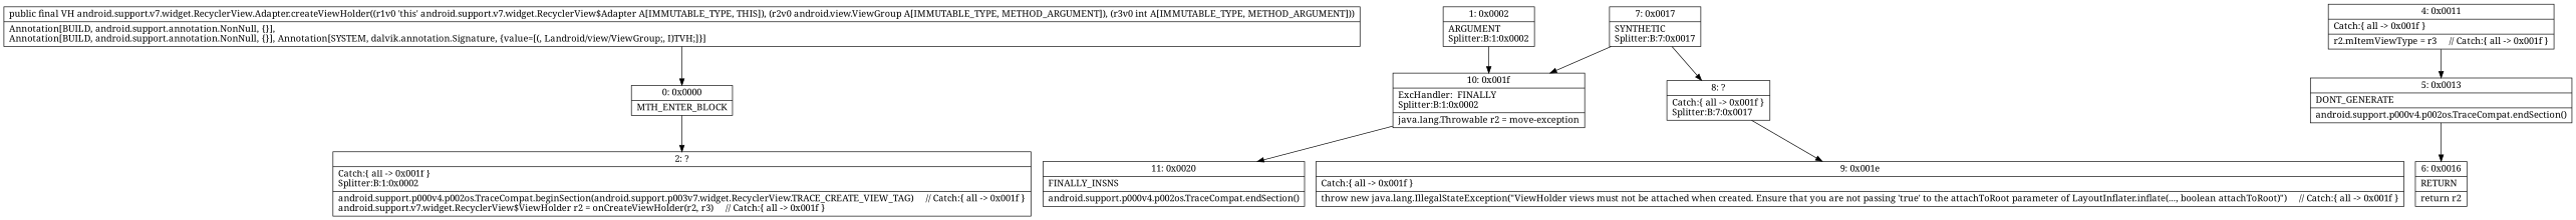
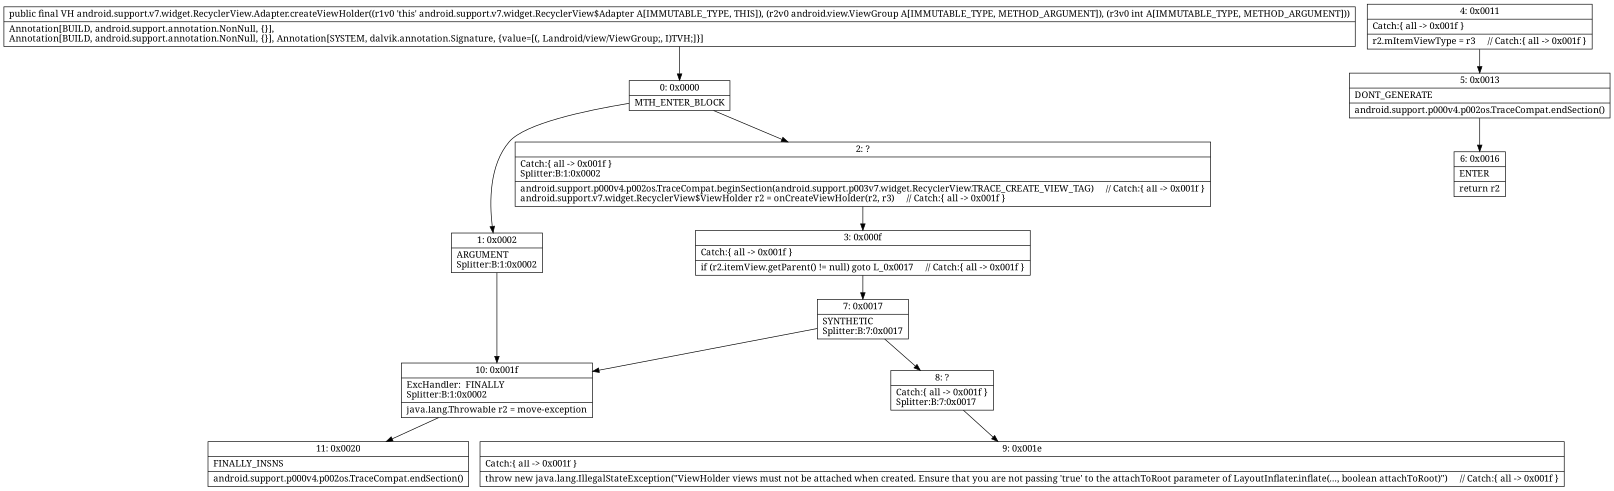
  digraph {
    fontname="Noto Serif"
    node [fontname="Noto Serif" shape=record]
    edge [fontname="Noto Serif"]
    n1 [label="{0\:\ 0x0000|MTH_ENTER_BLOCK\l}"]
    n2 [label="{1\:\ 0x0002|ARGUMENT\lSplitter:B:1:0x0002\l}"]
    n3 [label="{2\:\ ?|Catch:\{ all \-\> 0x001f \}\lSplitter:B:1:0x0002\l|android.support.p000v4.p002os.TraceCompat.beginSection(android.support.p003v7.widget.RecyclerView.TRACE_CREATE_VIEW_TAG)     \/\/ Catch:\{ all \-\> 0x001f \}\landroid.support.v7.widget.RecyclerView$ViewHolder r2 = onCreateViewHolder(r2, r3)     \/\/ Catch:\{ all \-\> 0x001f \}\l}"]
    n4 [label="{10\:\ 0x001f|ExcHandler:  FINALLY\lSplitter:B:1:0x0002\l|java.lang.Throwable r2 = move\-exception\l}"]
+   n5 [label="{3\:\ 0x000f|Catch:\{ all \-\> 0x001f \}\l|if (r2.itemView.getParent() != null) goto L_0x0017     \/\/ Catch:\{ all \-\> 0x001f \}\l}"]
    n6 [label="{11\:\ 0x0020|FINALLY_INSNS\l|android.support.p000v4.p002os.TraceCompat.endSection()\l}"]
    n7 [label="{7\:\ 0x0017|SYNTHETIC\lSplitter:B:7:0x0017\l}"]
    n8 [label="{4\:\ 0x0011|Catch:\{ all \-\> 0x001f \}\l|r2.mItemViewType = r3     \/\/ Catch:\{ all \-\> 0x001f \}\l}"]
    n9 [label="{5\:\ 0x0013|DONT_GENERATE\l|android.support.p000v4.p002os.TraceCompat.endSection()\l}"]
    n10 [label="{8\:\ ?|Catch:\{ all \-\> 0x001f \}\lSplitter:B:7:0x0017\l}"]
-   n11 [label="{6\:\ 0x0016|RETURN\l|return r2\l}"]
+   n11 [label="{6\:\ 0x0016|ENTER\l|return r2\l}"]
    n12 [label="{9\:\ 0x001e|Catch:\{ all \-\> 0x001f \}\l|throw new java.lang.IllegalStateException(\"ViewHolder views must not be attached when created. Ensure that you are not passing 'true' to the attachToRoot parameter of LayoutInflater.inflate(..., boolean attachToRoot)\")     \/\/ Catch:\{ all \-\> 0x001f \}\l}"]
    n13 [label="{public final VH android.support.v7.widget.RecyclerView.Adapter.createViewHolder((r1v0 'this' android.support.v7.widget.RecyclerView$Adapter A[IMMUTABLE_TYPE, THIS]), (r2v0 android.view.ViewGroup A[IMMUTABLE_TYPE, METHOD_ARGUMENT]), (r3v0 int A[IMMUTABLE_TYPE, METHOD_ARGUMENT]))  | Annotation[BUILD, android.support.annotation.NonNull, \{\}], \lAnnotation[BUILD, android.support.annotation.NonNull, \{\}], Annotation[SYSTEM, dalvik.annotation.Signature, \{value=[(, Landroid\/view\/ViewGroup;, I)TVH;]\}]\l}"]
+   n1 -> n2
    n1 -> n3
    n2 -> n4
+   n3 -> n5
    n4 -> n6
+   n5 -> n7
    n7 -> n4
    n7 -> n10
    n8 -> n9
    n9 -> n11
    n10 -> n12
    n13 -> n1
  }
